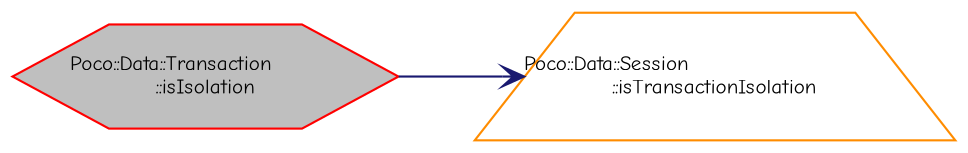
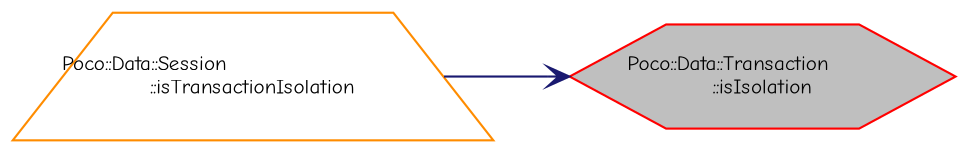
  digraph {
    rankdir=LR
    fontname="Comic Neue"
    node [fontname="Comic Neue" fontsize=10 style=filled]
    n1 [color=red fillcolor=grey75 fontcolor=black height=0.2 label="Poco::Data::Transaction\l::isIsolation" shape=hexagon width=0.4]
    n2 [color=darkorange fillcolor=white height=0.2 label="Poco::Data::Session\l::isTransactionIsolation" shape=trapezium width=0.4]
-   n1 -> n2 [color=midnightblue fontname="Comic Neue" fontsize=10 labelfontname=Helvetica labelfontsize=10 style=solid arrowhead=vee]
+   n2 -> n1 [color=midnightblue fontname="Comic Neue" fontsize=10 labelfontname=Helvetica labelfontsize=10 style=solid arrowhead=vee]
  }
